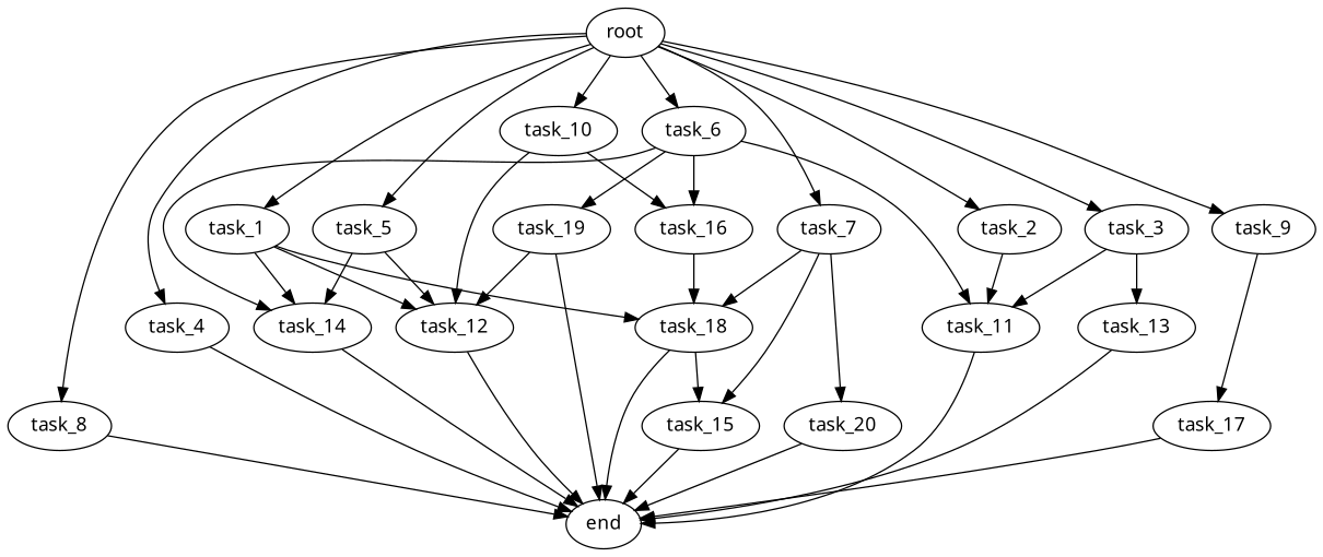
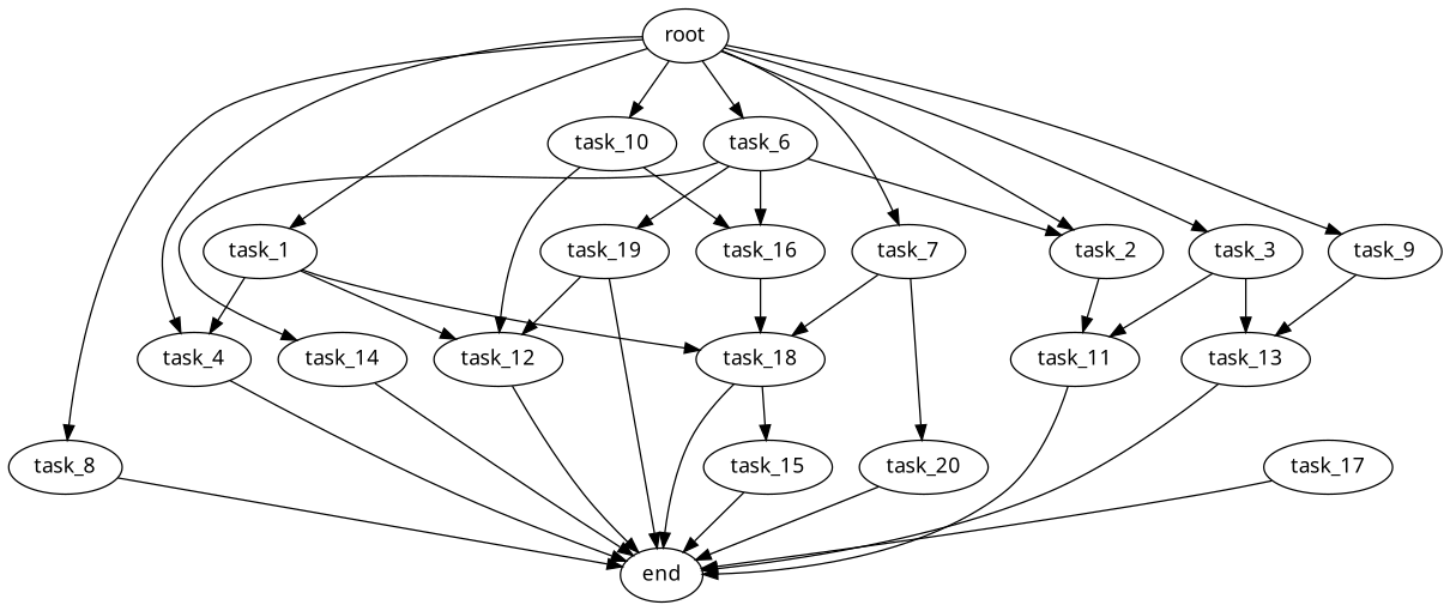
  digraph {
    fontname="Noto Sans"
    node [fontname="Noto Sans"]
    edge [fontname="Noto Sans"]
    root
    task_1
    task_2
    task_3
    task_4
-   task_5
    task_6
    task_7
    task_8
    task_9
    task_10
    task_12
    task_14
    task_18
    task_11
    task_13
    end
    task_16
    task_19
    task_15
    task_20
    task_17
    root -> task_1
    root -> task_2
    root -> task_3
    root -> task_4
-   root -> task_5
    root -> task_6
    root -> task_7
    root -> task_8
    root -> task_9
    root -> task_10
    task_1 -> task_12
-   task_1 -> task_14
+   task_1 -> task_4
    task_1 -> task_18
    task_2 -> task_11
    task_3 -> task_11
    task_3 -> task_13
    task_4 -> end
-   task_5 -> task_12
-   task_5 -> task_14
    task_6 -> task_14
-   task_6 -> task_11
+   task_6 -> task_2
    task_6 -> task_16
    task_6 -> task_19
    task_7 -> task_18
-   task_7 -> task_15
    task_7 -> task_20
    task_8 -> end
-   task_9 -> task_17
+   task_9 -> task_13
    task_10 -> task_12
    task_10 -> task_16
    task_12 -> end
    task_14 -> end
    task_18 -> end
    task_18 -> task_15
    task_11 -> end
    task_13 -> end
    task_16 -> task_18
    task_19 -> task_12
    task_19 -> end
    task_15 -> end
    task_20 -> end
    task_17 -> end
  }
